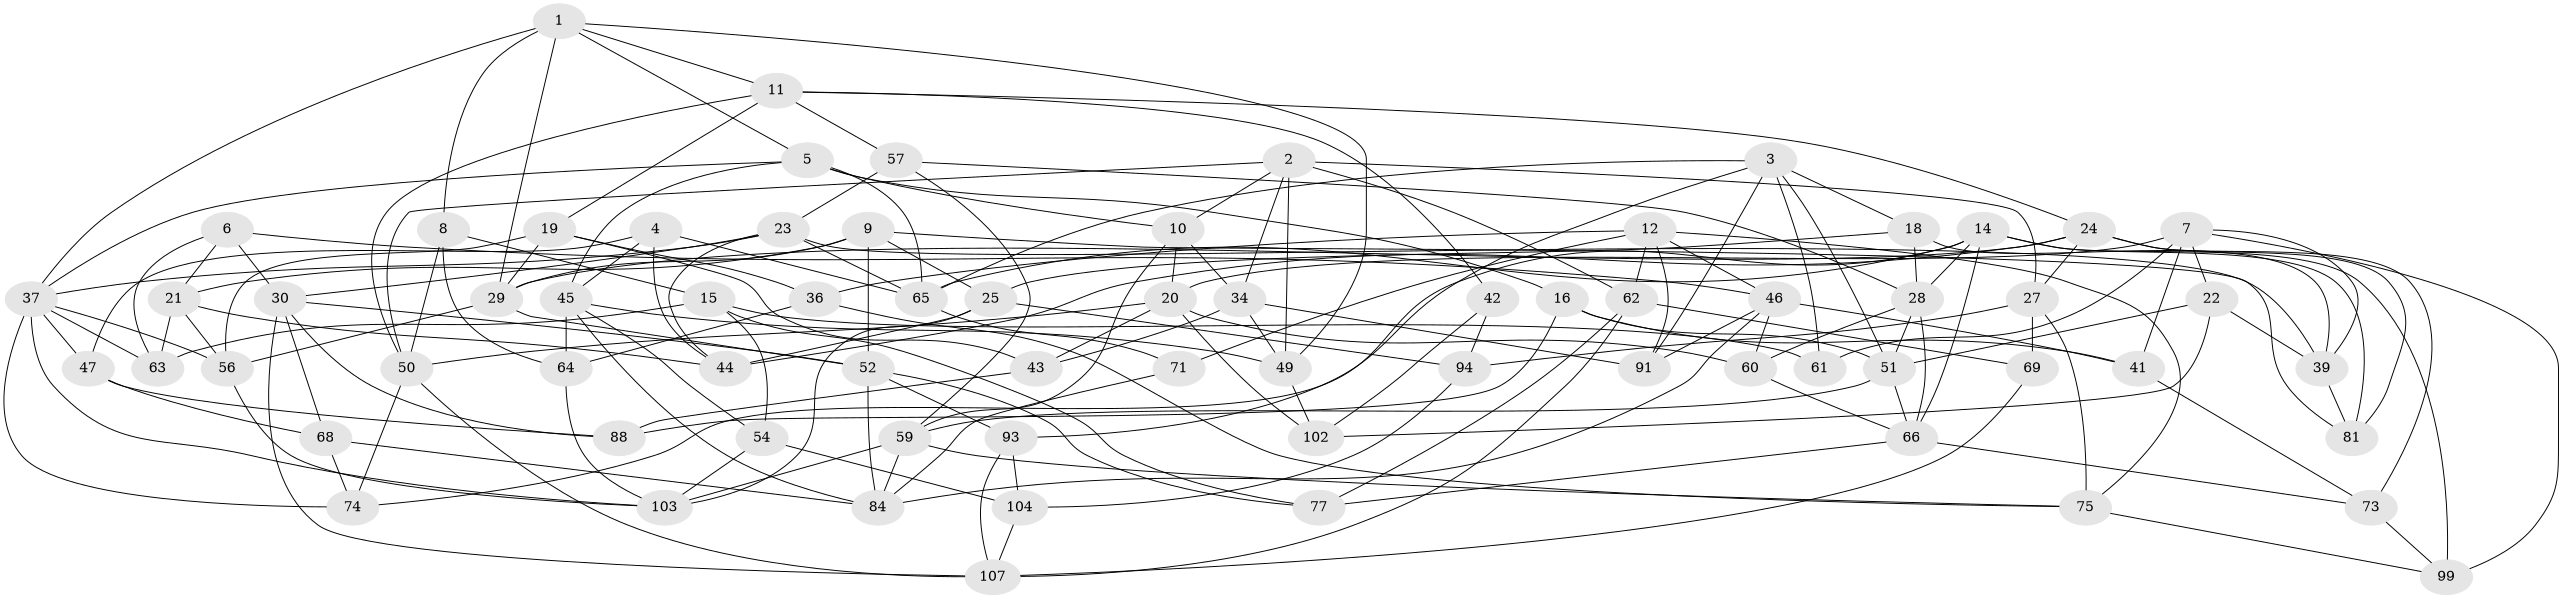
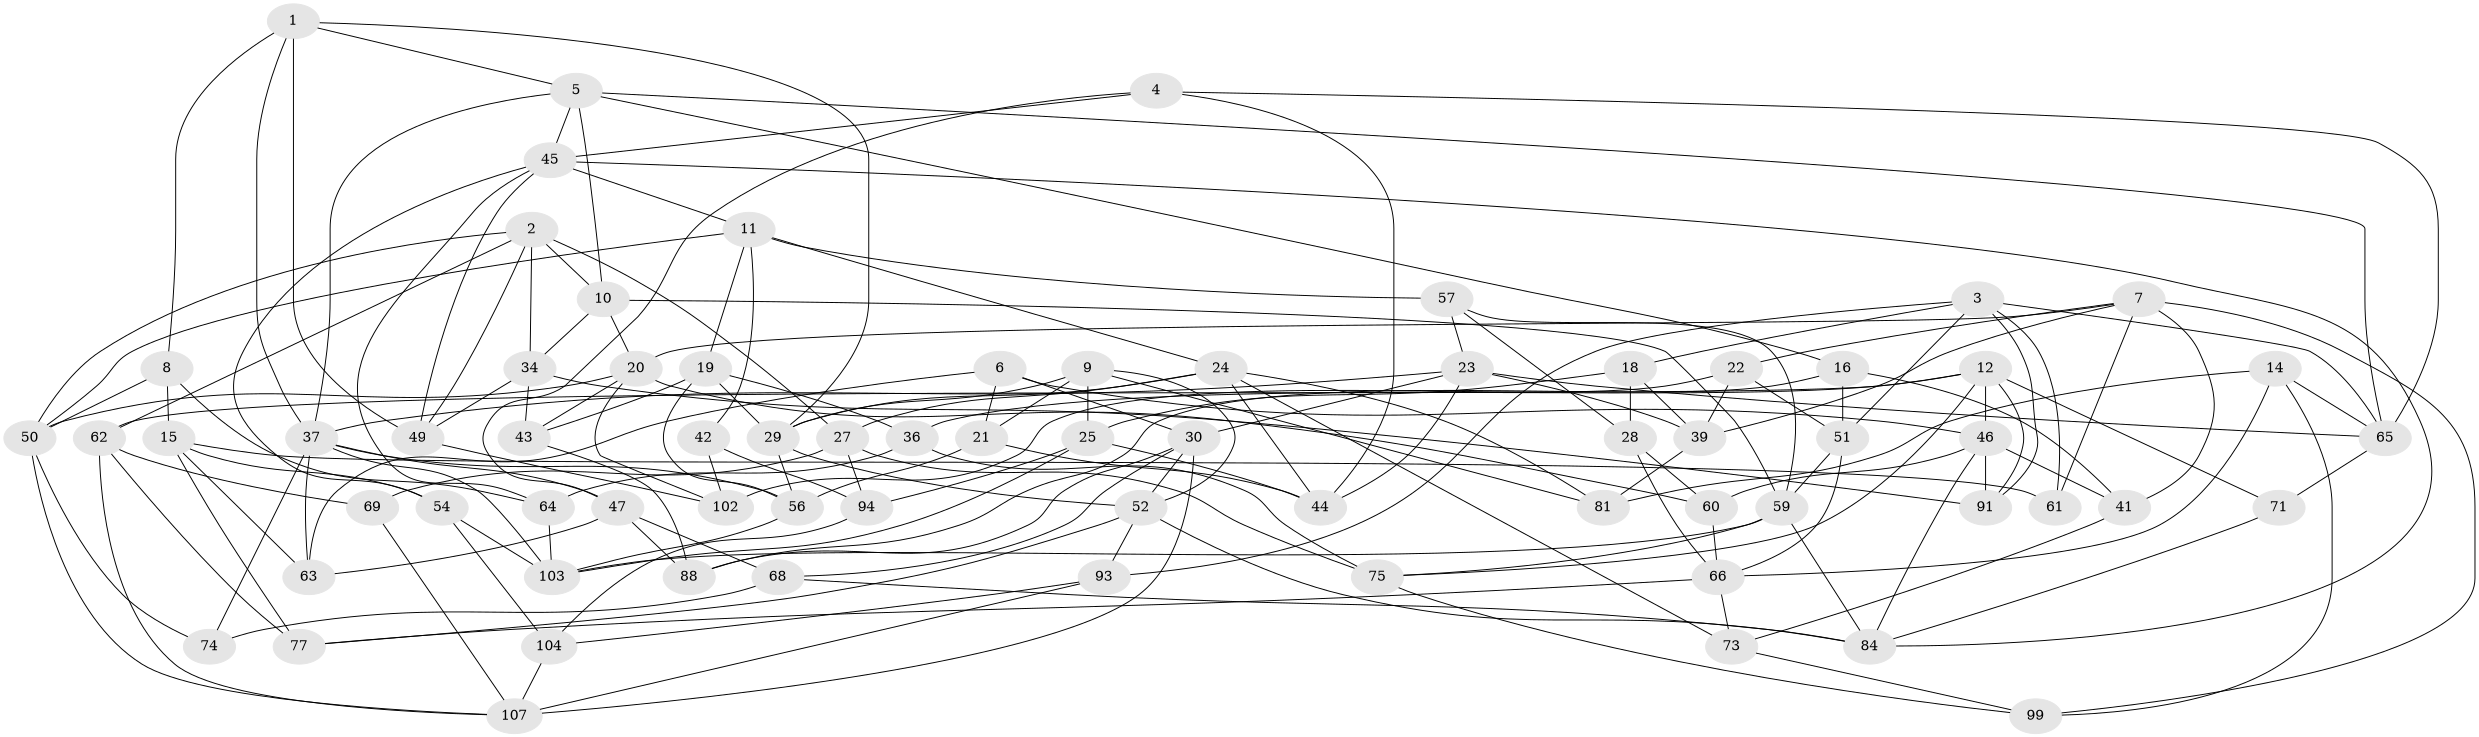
  graph {
    node [color=gray90 style=filled]
    1 [super="+96"]
    5 [super="+32"]
    8
    11 [super="+40"]
    29 [super="+100"]
    37 [super="+70"]
    49 [super="+95"]
    10 [super="+31"]
    65 [super="+86"]
    45 [super="+87"]
    16
    50 [super="+58"]
    15 [super="+67"]
    64
    n15 [label=57]
    19 [super="+111"]
    24 [super="+72"]
    42
    52 [super="+113"]
    56 [super="+106"]
    47
    63
    74
    103 [super="+110"]
    102
    2 [super="+48"]
    27 [super="+76"]
    34 [super="+35"]
    62
    20 [super="+92"]
    59 [super="+108"]
    69
    94 [super="+98"]
    75 [super="+90"]
    91
    43
    107 [super="+112"]
    3 [super="+80"]
    18
    51 [super="+83"]
    61
    93
    39 [super="+114"]
    25 [super="+78"]
    28 [super="+105"]
    66 [super="+101"]
    71
    104
    44 [super="+57"]
    4
    54
    84 [super="+109"]
    88
    68
    41
    21 [super="+89"]
    6
    n58 [label=46 super="+79"]
    30 [super="+33"]
    60
    7 [super="+13"]
    22
    99
    81
    73 [super="+82"]
    77 [super="+97"]
    9 [super="+38"]
    23 [super="+85"]
    36
    12 [super="+53"]
    14 [super="+46"]
    1 -- 5
    1 -- 8
-   1 -- 11
+   45 -- 11
    1 -- 29
    1 -- 37
    1 -- 49
    5 -- 37
    5 -- 10
    5 -- 65
    5 -- 45
    5 -- 16
    8 -- 50
    8 -- 15
    8 -- 64
    11 -- 50
    11 -- n15
    11 -- 19
    11 -- 24
    11 -- 42
    29 -- 52
    29 -- 56
    37 -- 56
    37 -- 47
    37 -- 63
    37 -- 74
    37 -- 103
    49 -- 102
    10 -- 34 [weight=2]
    10 -- 20
    10 -- 59
    65 -- 71
    45 -- 49
    45 -- 64
    45 -- 54
    45 -- 84
    16 -- 51
    16 -- 88
    16 -- 41
    50 -- 74
    50 -- 107
    15 -- 63
    15 -- 61
    15 -- 54
    15 -- 77
    64 -- 103
    n15 -- 59
    n15 -- 28
    n15 -- 23
    19 -- 29
    19 -- 56 [weight=2]
    19 -- 43
    19 -- 36
    24 -- 29
    24 -- 27
    24 -- 44
    24 -- 81
    24 -- 73
    42 -- 102
    42 -- 94
    52 -- 93
    52 -- 84
    52 -- 77
    56 -- 103
    47 -- 88
    47 -- 68
    2 -- 49
    2 -- 10
    2 -- 50
    2 -- 27
    2 -- 34
    2 -- 62
    27 -- 69
    27 -- 94 [weight=2]
    27 -- 75
    34 -- 49
    34 -- 91
    34 -- 43
    62 -- 69
    62 -- 107
    62 -- 77
    20 -- 50
    20 -- 102
    20 -- 43
    20 -- 60
    59 -- 103
    59 -- 75
    59 -- 84
    69 -- 107
    94 -- 104
    75 -- 99
    43 -- 88
    3 -- 65
    3 -- 91
    3 -- 18
    3 -- 51
    3 -- 61
    3 -- 93
    18 -- 39
    18 -- 25
    18 -- 28
    51 -- 59
    51 -- 66
    93 -- 107
    93 -- 104
    39 -- 81
    25 -- 103
    25 -- 94
    25 -- 44 [weight=2]
-   28 -- 51
    28 -- 66
    28 -- 60
    66 -- 73
    66 -- 77
    71 -- 84
    104 -- 107
    4 -- 65
    4 -- 45
    4 -- 47
    4 -- 44
    54 -- 103
    54 -- 104
    68 -- 74
    68 -- 84
    41 -- 73
    21 -- 56
-   21 -- 63
+   47 -- 63
    21 -- 44
    6 -- 63
    6 -- 21
    6 -- n58
    6 -- 30
    n58 -- 91
    n58 -- 84
    n58 -- 41
    n58 -- 60
    30 -- 52
    30 -- 107
    30 -- 88
    30 -- 68
    60 -- 66
    7 -- 20
    7 -- 61
    7 -- 39
    7 -- 41
    7 -- 22
    7 -- 99
    22 -- 102
    22 -- 51
    22 -- 39
    73 -- 99
    9 -- 29
    9 -- 52
    9 -- 25
    9 -- 21
    9 -- 81
    23 -- 37
    23 -- 65
    23 -- 39
    23 -- 44
    23 -- 30
    36 -- 64
    36 -- 75
    12 -- 62
    12 -- 75
    12 -- 91
    12 -- 71
    12 -- n58
    12 -- 36
    14 -- 65
-   14 -- 74
-   14 -- 28
    14 -- 66
    14 -- 99
    14 -- 81
  }
